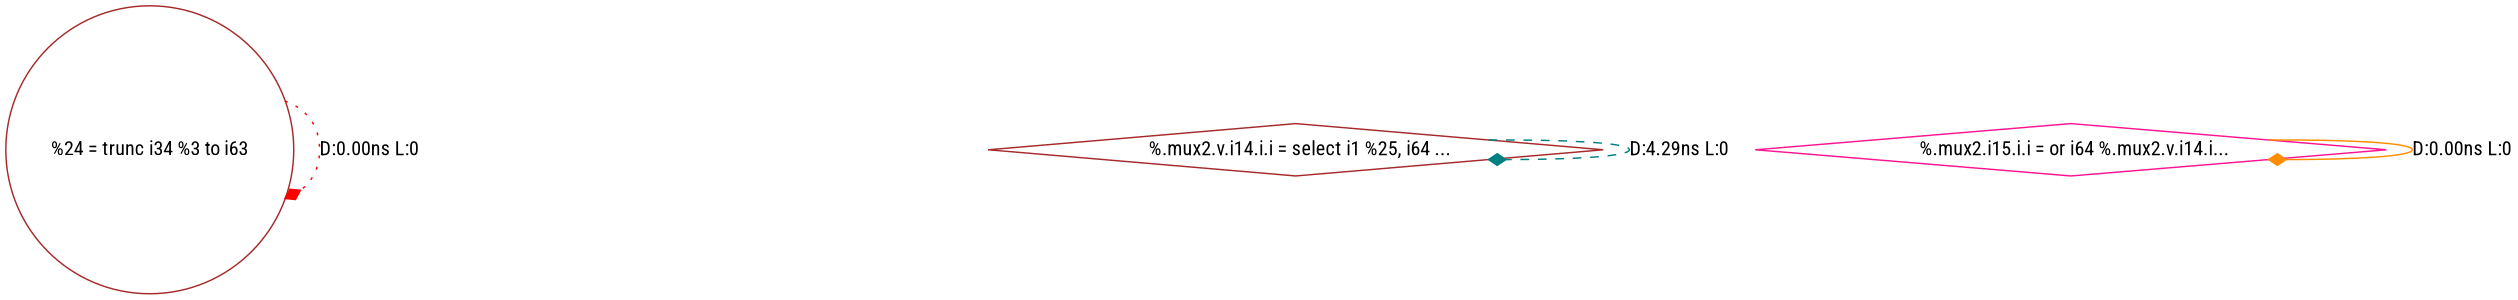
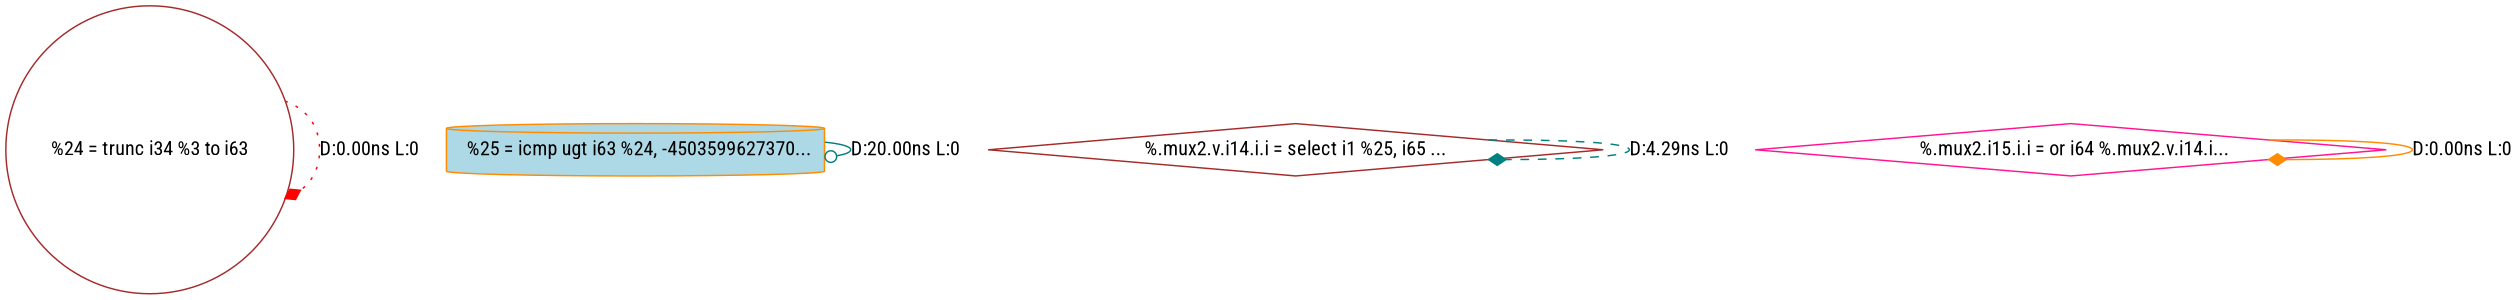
  digraph {
    fontname="Roboto Condensed"
    node [color=brown fillcolor=white fontname="Roboto Condensed" shape=diamond style=filled]
    edge [arrowhead=diamond color=teal fontname="Roboto Condensed" style=solid]
    n1 [label="%24 = trunc i34 %3 to i63" shape=circle]
-   n3 [label="  %.mux2.v.i14.i.i = select i1 %25, i64 ..."]
+   n2 [color=darkorange fillcolor=lightblue label="  %25 = icmp ugt i63 %24, -4503599627370..." shape=cylinder]
+   n3 [label="%.mux2.v.i14.i.i = select i1 %25, i65 ..."]
    n4 [color=deeppink label="  %.mux2.i15.i.i = or i64 %.mux2.v.i14.i..."]
    n1 -> n1 [color=red label="D:0.00ns L:0" style=dotted]
+   n2 -> n2 [arrowhead=odot label="D:20.00ns L:0"]
    n3 -> n3 [label="D:4.29ns L:0" style=dashed]
    n4 -> n4 [color=darkorange label="D:0.00ns L:0"]
  }
